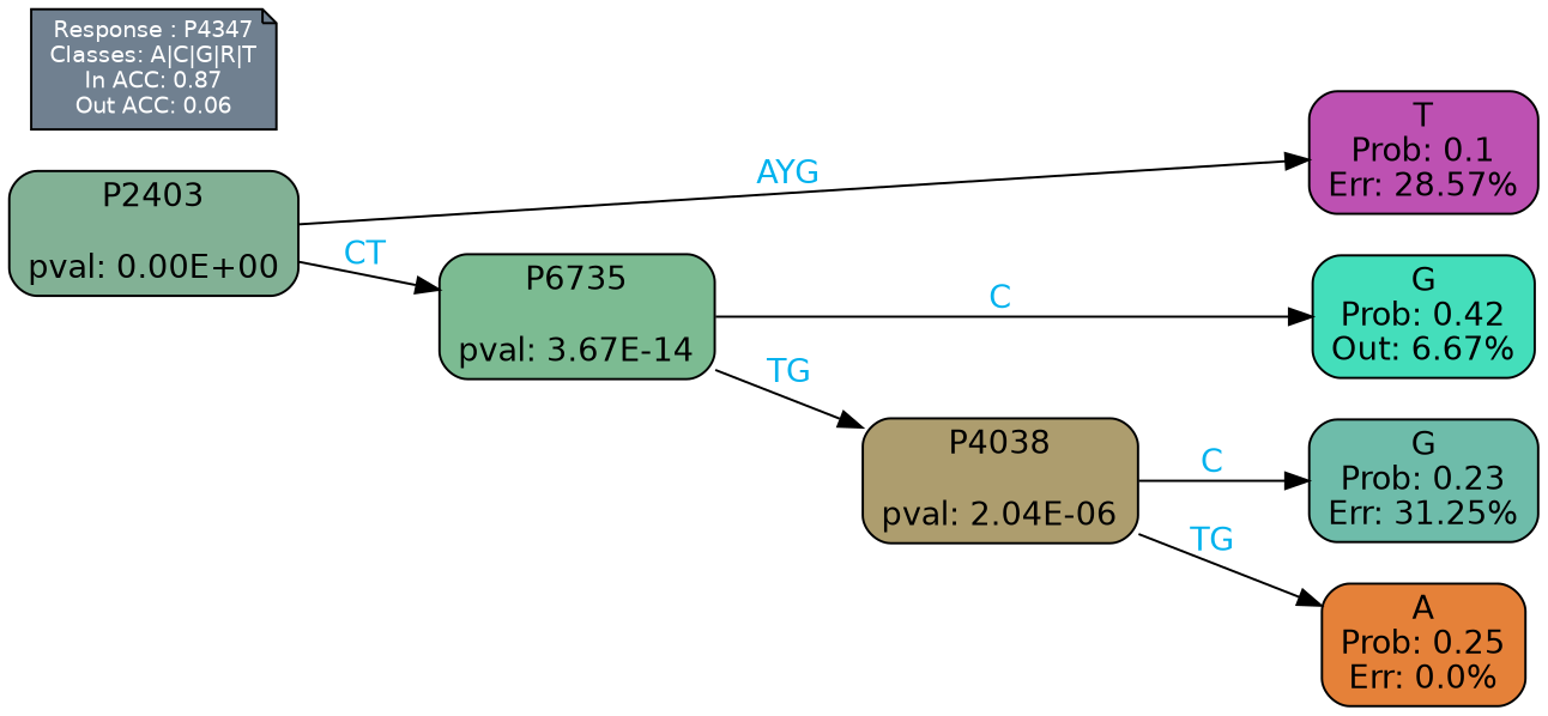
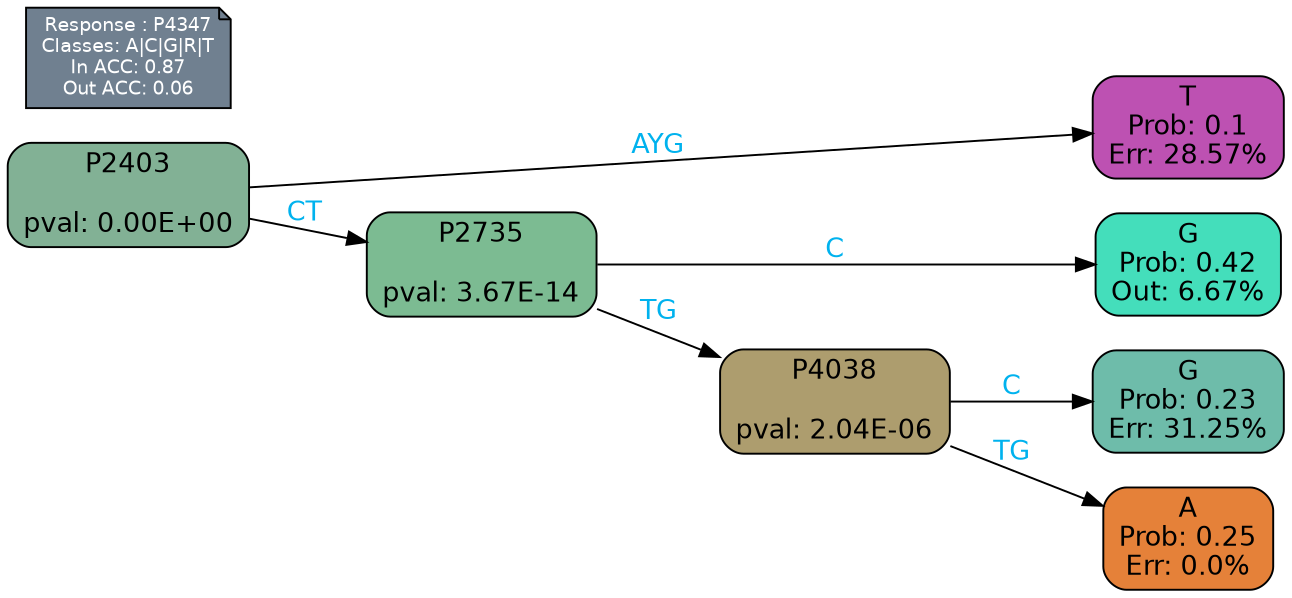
  digraph {
    rankdir=LR
    ranksep=equally
    splines=polylines
    node [color=black fontname=helvetica shape=box style="filled, rounded"]
    edge [fontcolor=deepskyblue2 fontname=helvetica]
    n1 [fillcolor="#bd51b2" label="T\nProb: 0.1\nErr: 28.57%"]
    n2 [fillcolor="#44debb" label="G\nProb: 0.42\nOut: 6.67%"]
    n3 [fillcolor="#6ebcaa" label="G\nProb: 0.23\nErr: 31.25%"]
    n4 [fillcolor="#e58139" label="A\nProb: 0.25\nErr: 0.0%"]
    n5 [align=left fillcolor=slategray fontcolor=white fontsize=10 label="Response : P4347\nClasses: A|C|G|R|T\nIn ACC: 0.87\nOut ACC: 0.06\n" shape=note style=filled]
    n6 [fillcolor="#82b195" label="P2403\n\npval: 0.00E+00"]
-   n7 [fillcolor="#7cbb92" label="P6735\n\npval: 3.67E-14"]
+   n7 [fillcolor="#7cbb92" label="P2735\n\npval: 3.67E-14"]
    n8 [fillcolor="#ad9d6e" label="P4038\n\npval: 2.04E-06"]
    subgraph sub_1 {
      rank=same
      n1
      n2
      n3
      n4
    }
    subgraph sub_2 {
      rank=same
      n5
      n6
    }
    n6 -> n1 [label=AYG]
    n6 -> n7 [label=CT]
    n7 -> n2 [label=C]
    n7 -> n8 [label=TG]
    n8 -> n3 [label=C]
    n8 -> n4 [label=TG]
  }
